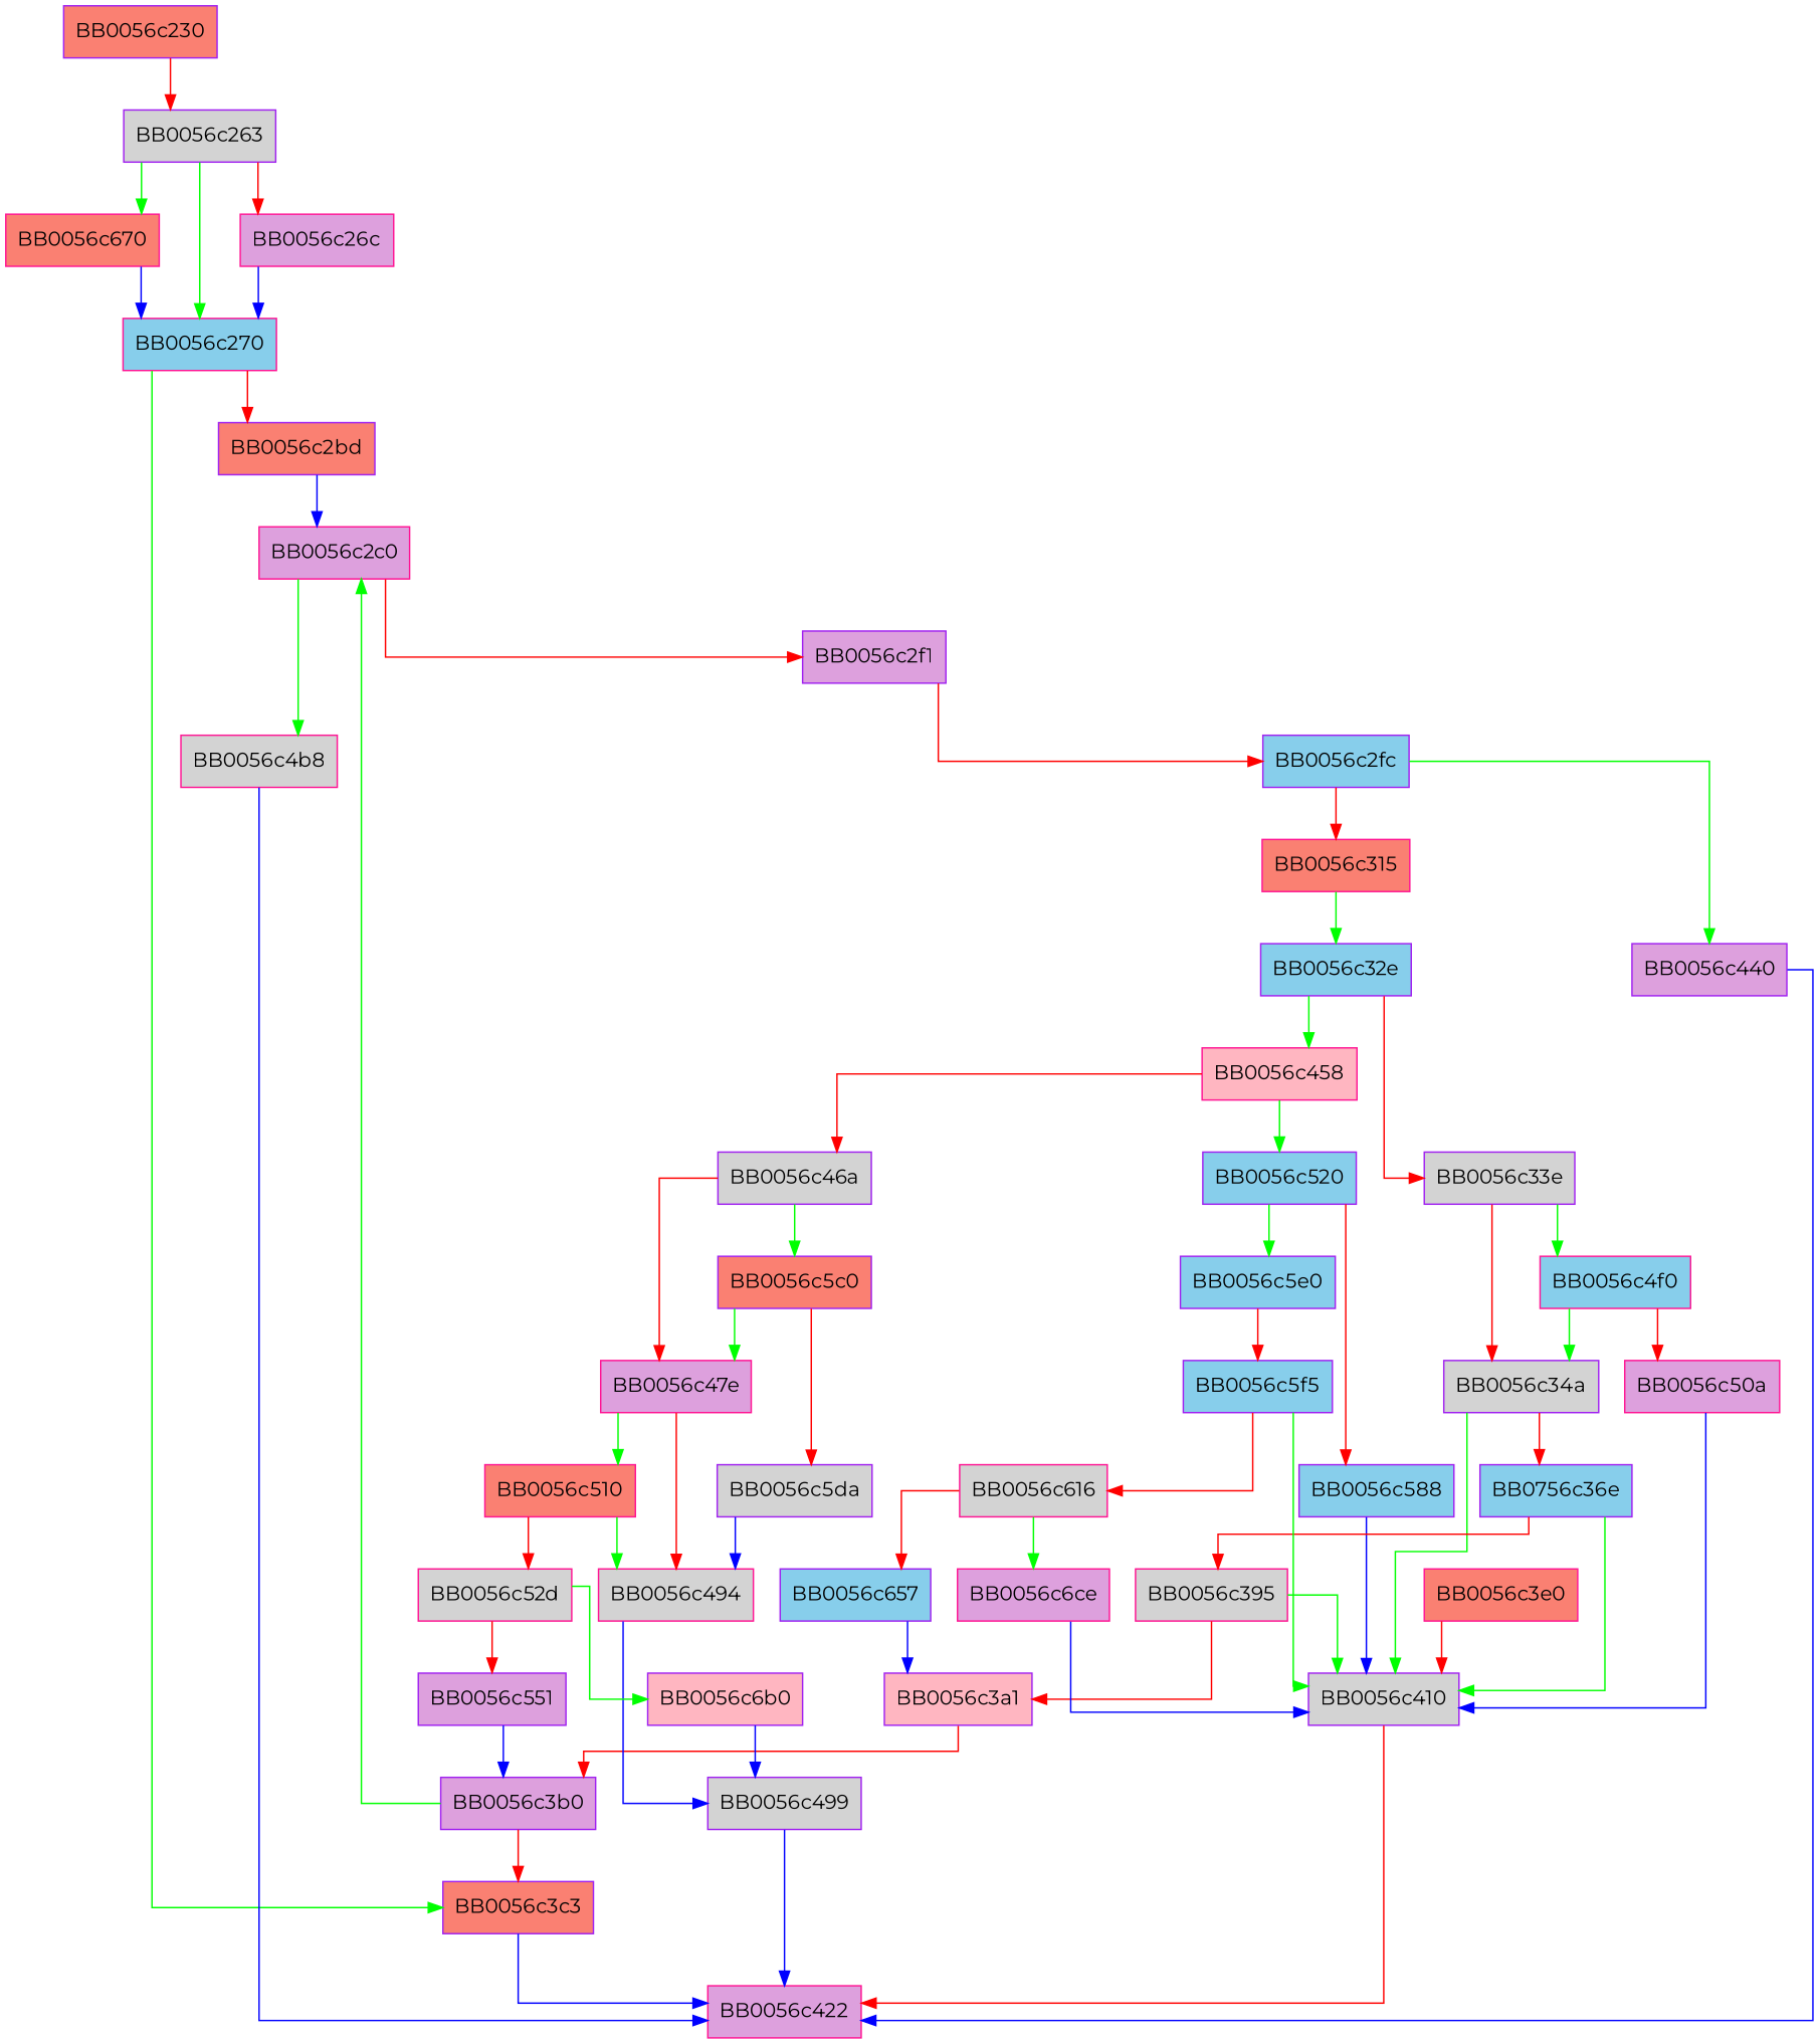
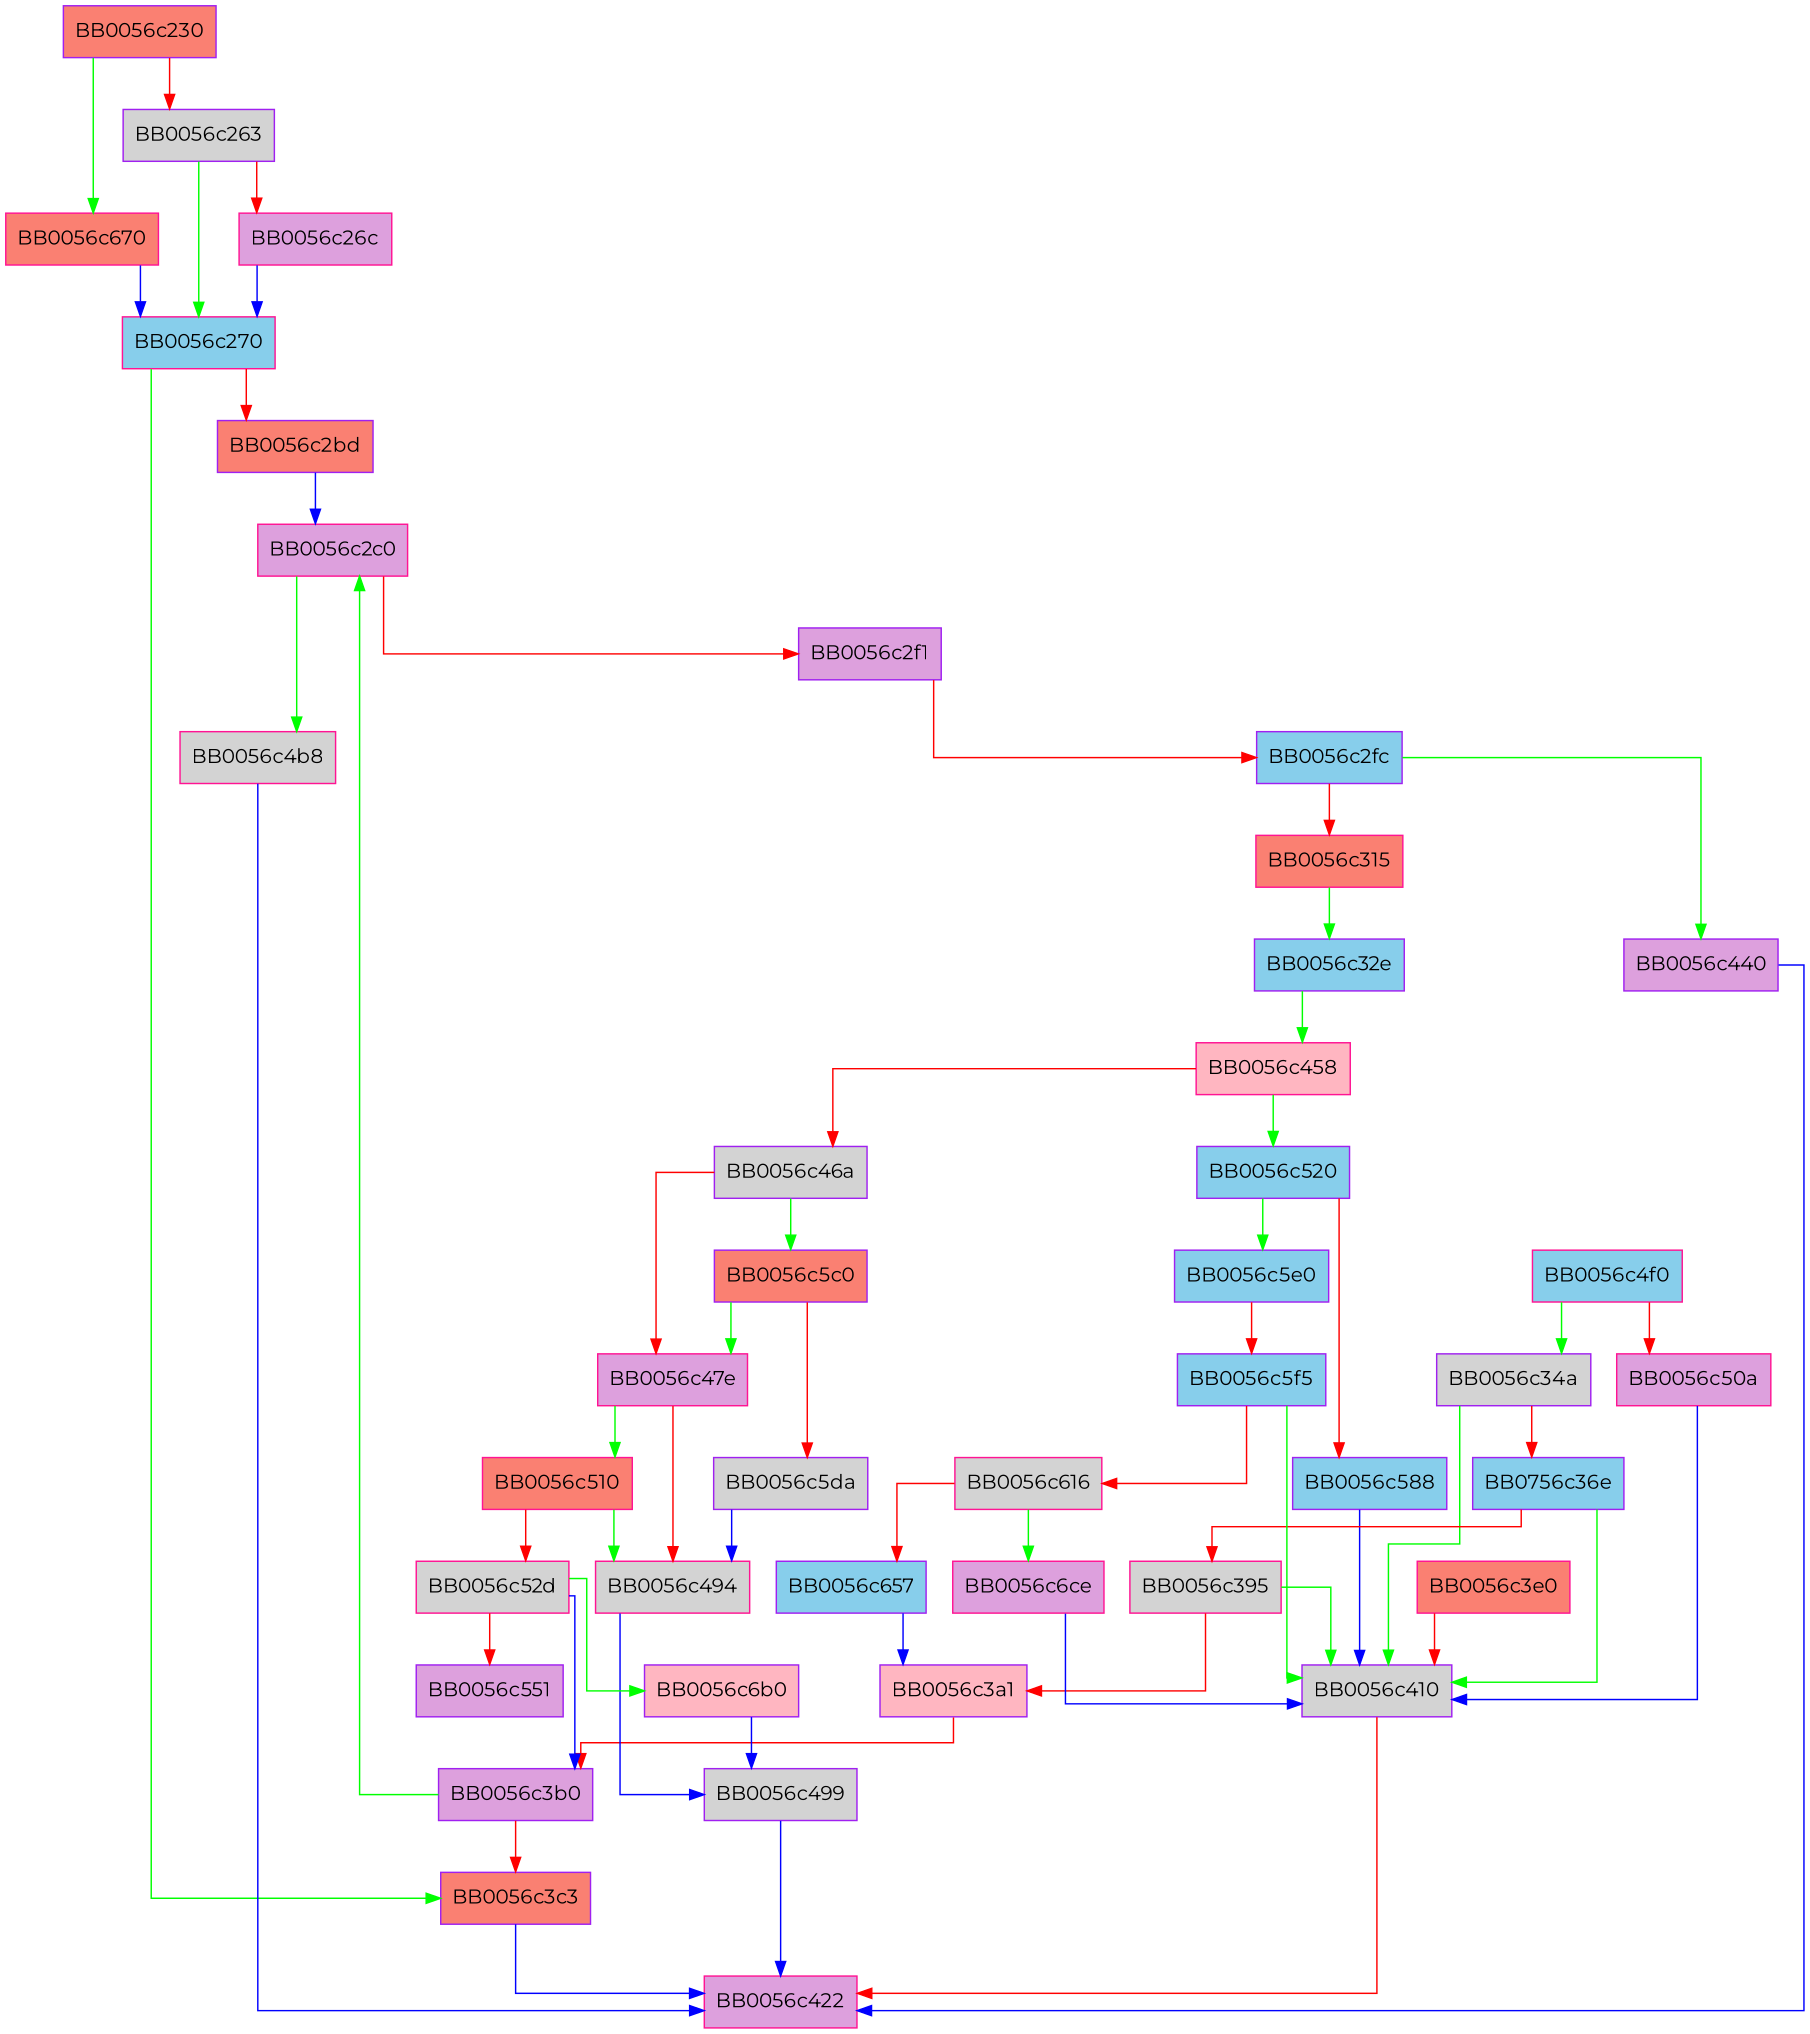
  digraph {
    fontname=Montserrat
    splines=ortho
    node [color=purple fillcolor=lightgrey fontname=Montserrat shape=box style=filled]
    edge [color=red fontname=Montserrat]
    BB0056c230 [fillcolor=salmon]
    BB0056c670 [color=deeppink fillcolor=salmon]
    BB0056c263
    BB0056c270 [color=deeppink fillcolor=skyblue]
    BB0056c26c [color=deeppink fillcolor=plum]
    BB0056c3c3 [fillcolor=salmon]
    BB0056c2bd [fillcolor=salmon]
    BB0056c422 [color=deeppink fillcolor=plum]
    BB0056c2c0 [color=deeppink fillcolor=plum]
    BB0056c4b8 [color=deeppink]
    BB0056c2f1 [fillcolor=plum]
    BB0056c2fc [fillcolor=skyblue]
    BB0056c3e0 [color=deeppink fillcolor=salmon]
    BB0056c410
    BB0056c440 [fillcolor=plum]
    BB0056c315 [color=deeppink fillcolor=salmon]
    BB0056c32e [fillcolor=skyblue]
    BB0056c458 [color=deeppink fillcolor=lightpink]
-   BB0056c33e
    n20 [fillcolor=skyblue label=BB0056c520]
    BB0056c46a
    BB0056c4f0 [color=deeppink fillcolor=skyblue]
    BB0056c34a
    BB0056c5e0 [fillcolor=skyblue]
    BB0056c588 [fillcolor=skyblue]
    BB0056c5c0 [fillcolor=salmon]
    BB0056c47e [color=deeppink fillcolor=plum]
    BB0056c50a [color=deeppink fillcolor=plum]
    n29 [fillcolor=skyblue label=BB0756c36e]
    BB0056c395 [color=deeppink]
    BB0056c3a1 [fillcolor=lightpink]
    BB0056c3b0 [fillcolor=plum]
    BB0056c5f5 [fillcolor=skyblue]
    BB0056c5da
    BB0056c510 [color=deeppink fillcolor=salmon]
    BB0056c494 [color=deeppink]
    BB0056c52d [color=deeppink]
    BB0056c499
    BB0056c6b0 [fillcolor=lightpink]
    BB0056c551 [fillcolor=plum]
    BB0056c616 [color=deeppink]
    BB0056c6ce [color=deeppink fillcolor=plum]
    BB0056c657 [fillcolor=skyblue]
-   BB0056c263 -> BB0056c670 [color=green]
+   BB0056c230 -> BB0056c670 [color=green]
    BB0056c230 -> BB0056c263
    BB0056c670 -> BB0056c270 [color=blue]
    BB0056c263 -> BB0056c270 [color=green]
    BB0056c263 -> BB0056c26c
    BB0056c270 -> BB0056c3c3 [color=green]
    BB0056c270 -> BB0056c2bd
    BB0056c26c -> BB0056c270 [color=blue]
    BB0056c3c3 -> BB0056c422 [color=blue]
    BB0056c2bd -> BB0056c2c0 [color=blue]
    BB0056c2c0 -> BB0056c4b8 [color=green]
    BB0056c2c0 -> BB0056c2f1
    BB0056c4b8 -> BB0056c422 [color=blue]
    BB0056c2f1 -> BB0056c2fc
    BB0056c2fc -> BB0056c440 [color=green]
    BB0056c2fc -> BB0056c315
    BB0056c3e0 -> BB0056c410
    BB0056c410 -> BB0056c422
    BB0056c440 -> BB0056c422 [color=blue]
    BB0056c315 -> BB0056c32e [color=green]
    BB0056c32e -> BB0056c458 [color=green]
-   BB0056c32e -> BB0056c33e
    BB0056c458 -> n20 [color=green]
    BB0056c458 -> BB0056c46a
-   BB0056c33e -> BB0056c4f0 [color=green]
-   BB0056c33e -> BB0056c34a
    n20 -> BB0056c5e0 [color=green]
    n20 -> BB0056c588
    BB0056c46a -> BB0056c5c0 [color=green]
    BB0056c46a -> BB0056c47e
    BB0056c4f0 -> BB0056c34a [color=green]
    BB0056c4f0 -> BB0056c50a
    BB0056c34a -> BB0056c410 [color=green]
    BB0056c34a -> n29
    BB0056c5e0 -> BB0056c5f5
    BB0056c588 -> BB0056c410 [color=blue]
    BB0056c5c0 -> BB0056c47e [color=green]
    BB0056c5c0 -> BB0056c5da
    BB0056c47e -> BB0056c510 [color=green]
    BB0056c47e -> BB0056c494
    BB0056c50a -> BB0056c410 [color=blue]
    n29 -> BB0056c410 [color=green]
    n29 -> BB0056c395
    BB0056c395 -> BB0056c410 [color=green]
    BB0056c395 -> BB0056c3a1
    BB0056c3a1 -> BB0056c3b0
    BB0056c3b0 -> BB0056c3c3
    BB0056c3b0 -> BB0056c2c0 [color=green]
    BB0056c5f5 -> BB0056c410 [color=green]
    BB0056c5f5 -> BB0056c616
    BB0056c5da -> BB0056c494 [color=blue]
    BB0056c510 -> BB0056c494 [color=green]
    BB0056c510 -> BB0056c52d
    BB0056c494 -> BB0056c499 [color=blue]
    BB0056c52d -> BB0056c6b0 [color=green]
    BB0056c52d -> BB0056c551
    BB0056c499 -> BB0056c422 [color=blue]
    BB0056c6b0 -> BB0056c499 [color=blue]
-   BB0056c551 -> BB0056c3b0 [color=blue]
+   BB0056c52d -> BB0056c3b0 [color=blue]
    BB0056c616 -> BB0056c6ce [color=green]
    BB0056c616 -> BB0056c657
    BB0056c6ce -> BB0056c410 [color=blue]
    BB0056c657 -> BB0056c3a1 [color=blue]
  }
